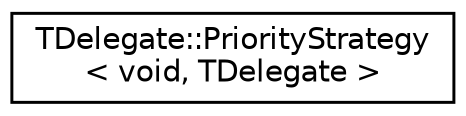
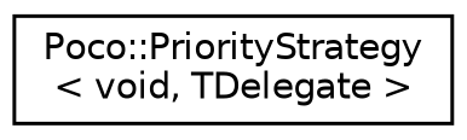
  digraph {
    rankdir=LR
-   n1 [color=black fillcolor=white fontname=Helvetica fontsize=10 height=0.2 label="TDelegate::PriorityStrategy\l\< void, TDelegate \>" shape=record style=filled width=0.4]
+   n1 [color=black fillcolor=white fontname=Helvetica fontsize=10 height=0.2 label="Poco::PriorityStrategy\l\< void, TDelegate \>" shape=record style=filled width=0.4]
  }
